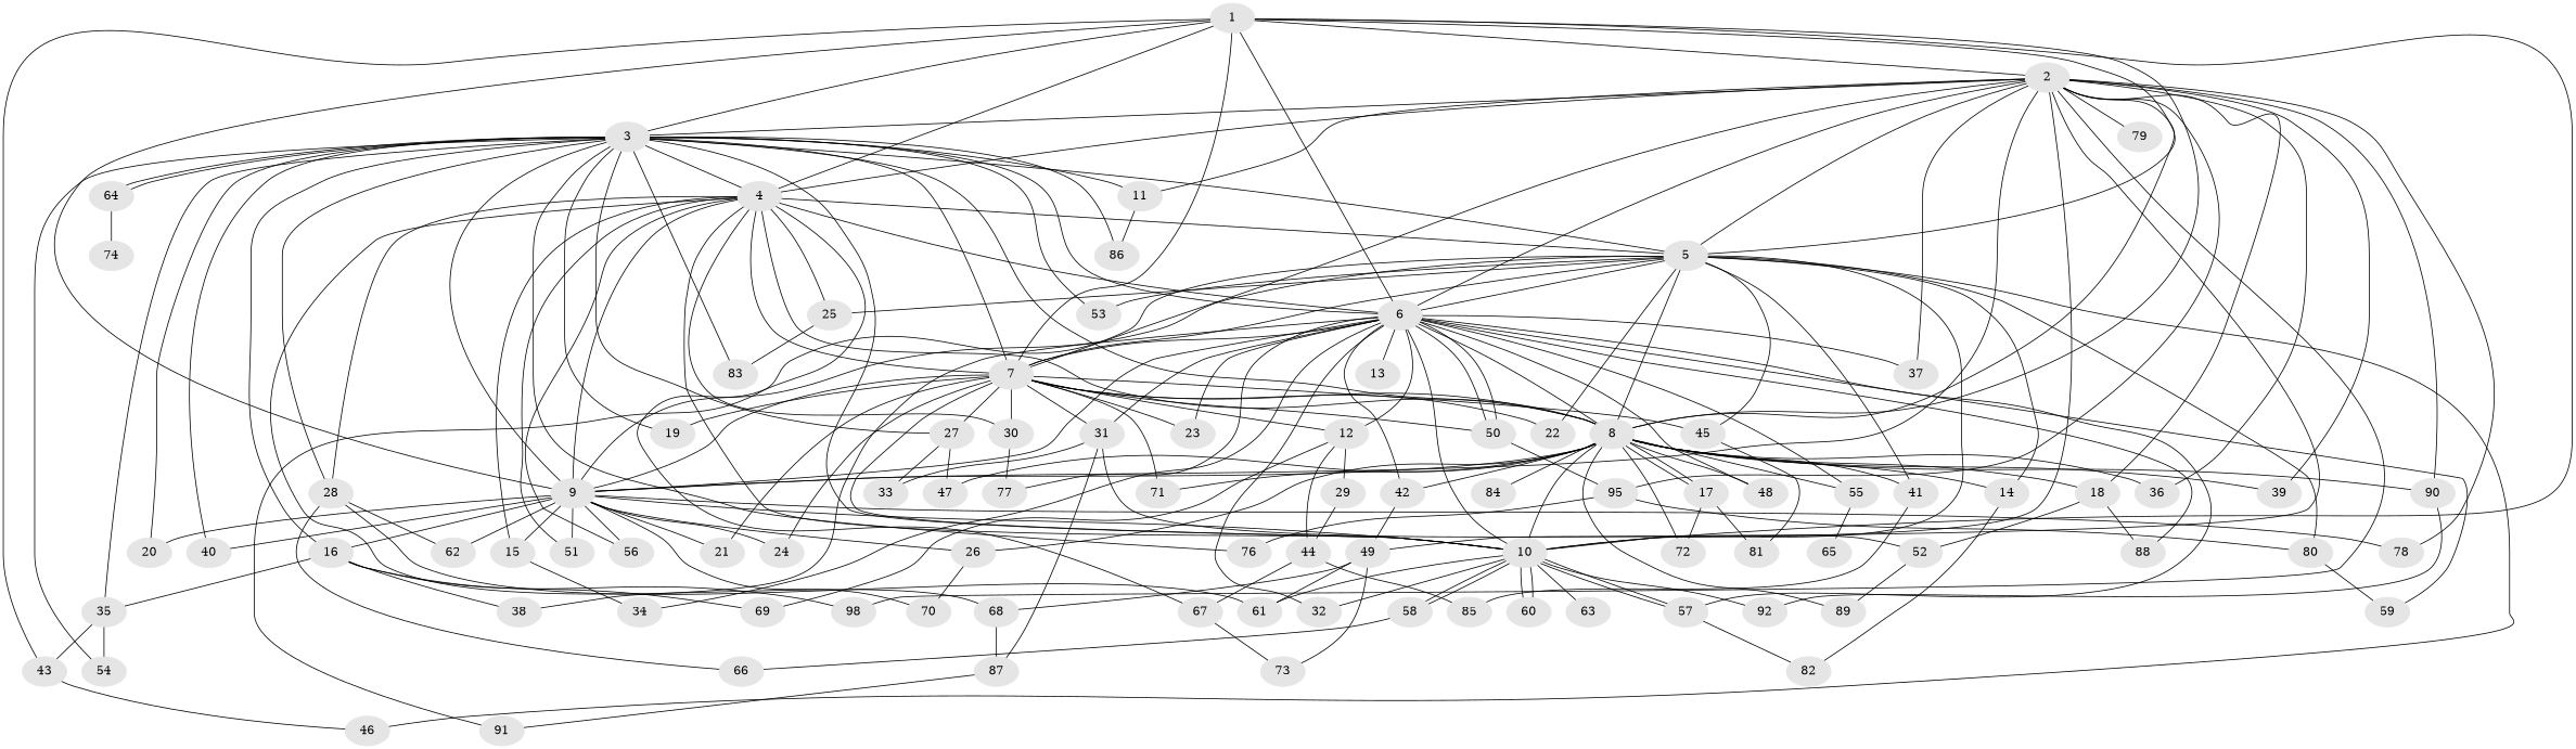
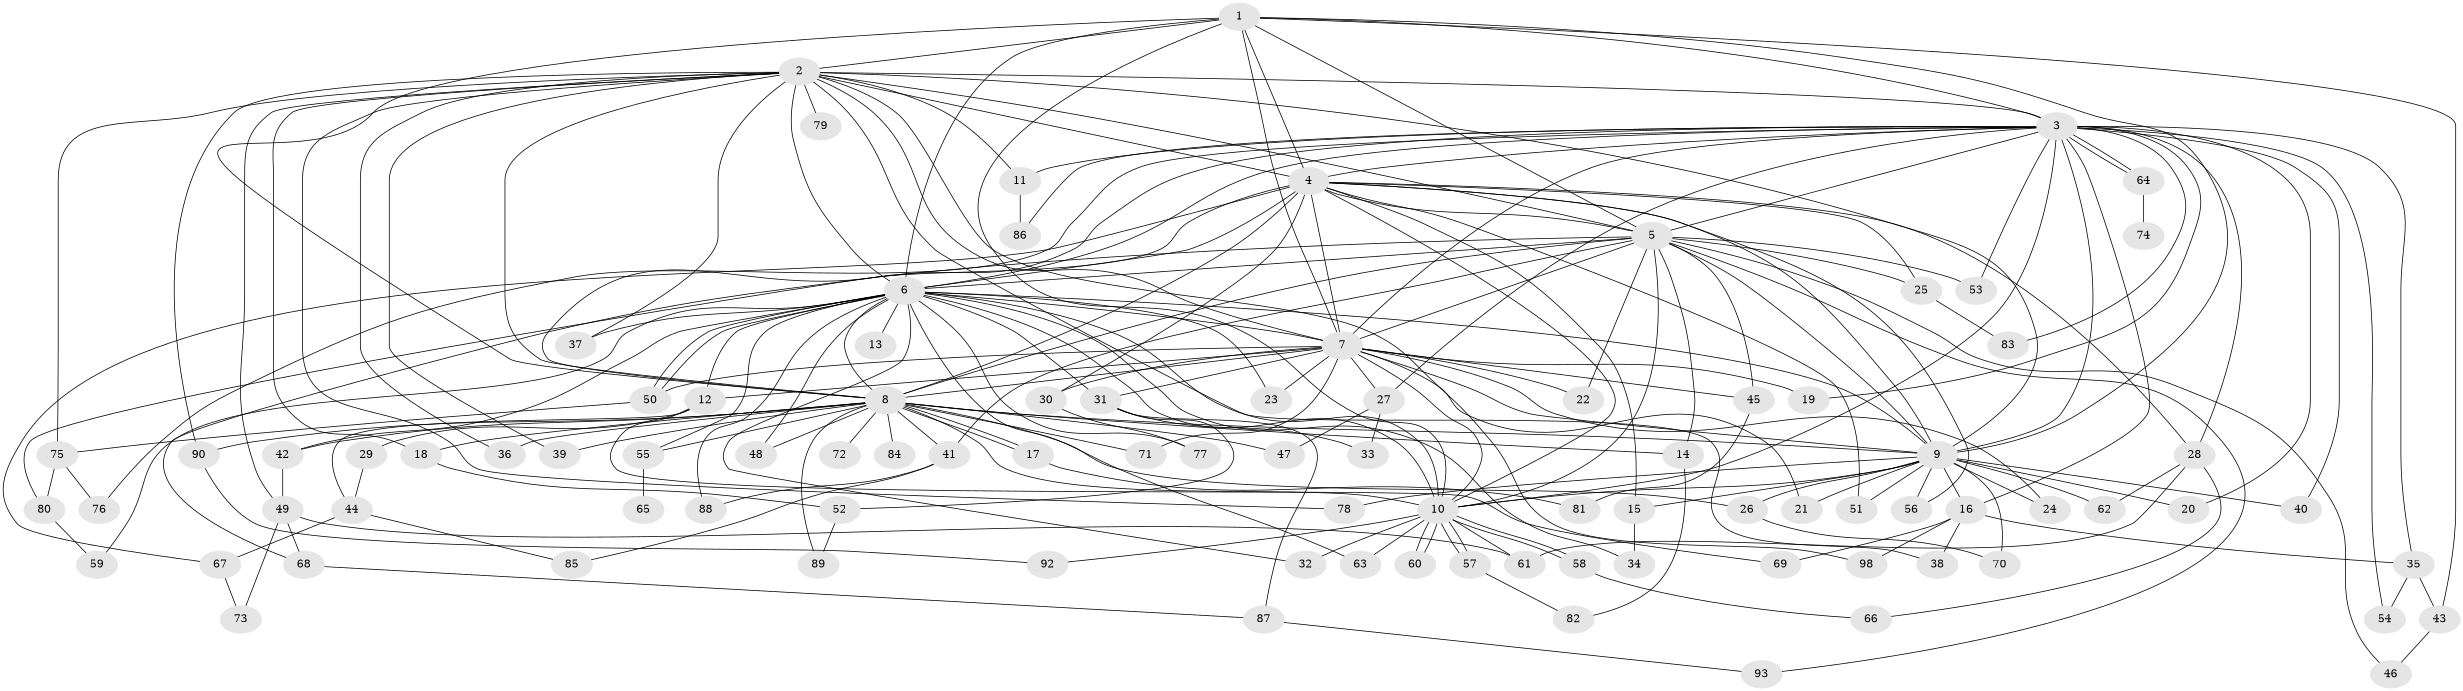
  graph {
    node [color=gray90 style=filled]
    1
    2
    3
    4
    5
    6
    7
    8
    9
    10
    43
    11
    18
    36
    37
    39
    49
-   75 [label=95]
+   75
    78
    79
    90
    n22 [label=98]
    16
    19
    20
    27
    28
    35
    40
    53
    54
    64
    76
    83
    86
    15
    25
    30
    51
    56
    67
    68
    14
    22
    41
    45
    46
    80
-   93 [label=91]
+   93
    12
    13
    23
    31
    32
    34
    38
    42
    48
    50
    55
    59
    63
    77
    88
    21
    24
    71
    84
    17
    26
    47
    72
    89
    62
    70
    57
    58
    60
    92
    61
    52
    73
    69
    33
    66
    74
    29
    44
    87
    82
    85
    81
    65
    1 -- 2
    1 -- 3
    1 -- 4
    1 -- 5
    1 -- 6
    1 -- 7
    1 -- 8
    1 -- 9
    1 -- 10
    1 -- 43
    2 -- 3
    2 -- 4
    2 -- 5
    2 -- 6
    2 -- 7
    2 -- 8
    2 -- 9
    2 -- 10
    2 -- 11
    2 -- 18
    2 -- 36
    2 -- 37
    2 -- 39
    2 -- 49
    2 -- 75
    2 -- 78
    2 -- 79
    2 -- 90
    2 -- n22
    3 -- 4
    3 -- 5
    3 -- 6
    3 -- 7
    3 -- 8
    3 -- 9
    3 -- 10
    3 -- 11
    3 -- 16
    3 -- 19
    3 -- 20
    3 -- 27
    3 -- 28
    3 -- 35
    3 -- 40
    3 -- 53
    3 -- 54
    3 -- 64
    3 -- 64
    3 -- 76
    3 -- 83
    3 -- 86
    4 -- 5
    4 -- 6
    4 -- 7
    4 -- 8
    4 -- 9
    4 -- 10
    4 -- 28
    4 -- 15
    4 -- 25
    4 -- 30
    4 -- 51
    4 -- 56
    4 -- 67
    4 -- 68
    5 -- 6
    5 -- 7
    5 -- 8
    5 -- 9
    5 -- 10
    5 -- 53
    5 -- 25
    5 -- 14
    5 -- 22
    5 -- 41
    5 -- 45
    5 -- 46
    5 -- 80
    5 -- 93
    6 -- 7
    6 -- 8
    6 -- 9
    6 -- 10
    6 -- 37
    6 -- 12
    6 -- 13
    6 -- 23
    6 -- 31
    6 -- 32
    6 -- 34
    6 -- 38
    6 -- 42
    6 -- 48
    6 -- 50
    6 -- 50
    6 -- 55
    6 -- 59
-   6 -- 57
+   6 -- 63
    6 -- 77
    6 -- 88
    7 -- 8
    7 -- 9
    7 -- 10
    7 -- 19
    7 -- 27
    7 -- 30
    7 -- 22
    7 -- 45
    7 -- 12
    7 -- 23
    7 -- 31
    7 -- 50
    7 -- 21
    7 -- 24
    7 -- 71
    8 -- 9
    8 -- 10
    8 -- 18
    8 -- 36
    8 -- 39
    8 -- 90
    8 -- 14
    8 -- 41
    8 -- 42
    8 -- 48
    8 -- 55
    8 -- 71
    8 -- 84
    8 -- 17
    8 -- 17
    8 -- 26
    8 -- 47
    8 -- 72
    8 -- 89
    9 -- 10
    9 -- 78
    9 -- 16
    9 -- 20
    9 -- 40
    9 -- 15
    9 -- 51
    9 -- 56
    9 -- 21
    9 -- 24
    9 -- 26
    9 -- 62
    9 -- 70
    10 -- 32
    10 -- 63
    10 -- 57
    10 -- 57
    10 -- 58
    10 -- 58
    10 -- 60
    10 -- 60
    10 -- 92
    10 -- 61
    43 -- 46
    11 -- 86
    18 -- 52
    49 -- 68
    49 -- 61
    49 -- 73
    75 -- 76
    75 -- 80
    90 -- 92
    16 -- n22
    16 -- 35
    16 -- 38
    16 -- 69
    27 -- 47
    27 -- 33
    28 -- 62
    28 -- 61
    28 -- 66
    35 -- 43
    35 -- 54
    64 -- 74
    15 -- 34
    25 -- 83
    30 -- 77
    67 -- 73
    68 -- 87
    14 -- 82
-   18 -- 88
+   41 -- 88
    41 -- 85
    45 -- 81
    80 -- 59
    12 -- 69
    12 -- 29
    12 -- 44
    31 -- 52
    31 -- 33
    31 -- 87
    42 -- 49
    50 -- 75
    55 -- 65
-   17 -- 72
    17 -- 81
    26 -- 70
    57 -- 82
    58 -- 66
    52 -- 89
    29 -- 44
    44 -- 67
    44 -- 85
    87 -- 93
  }
